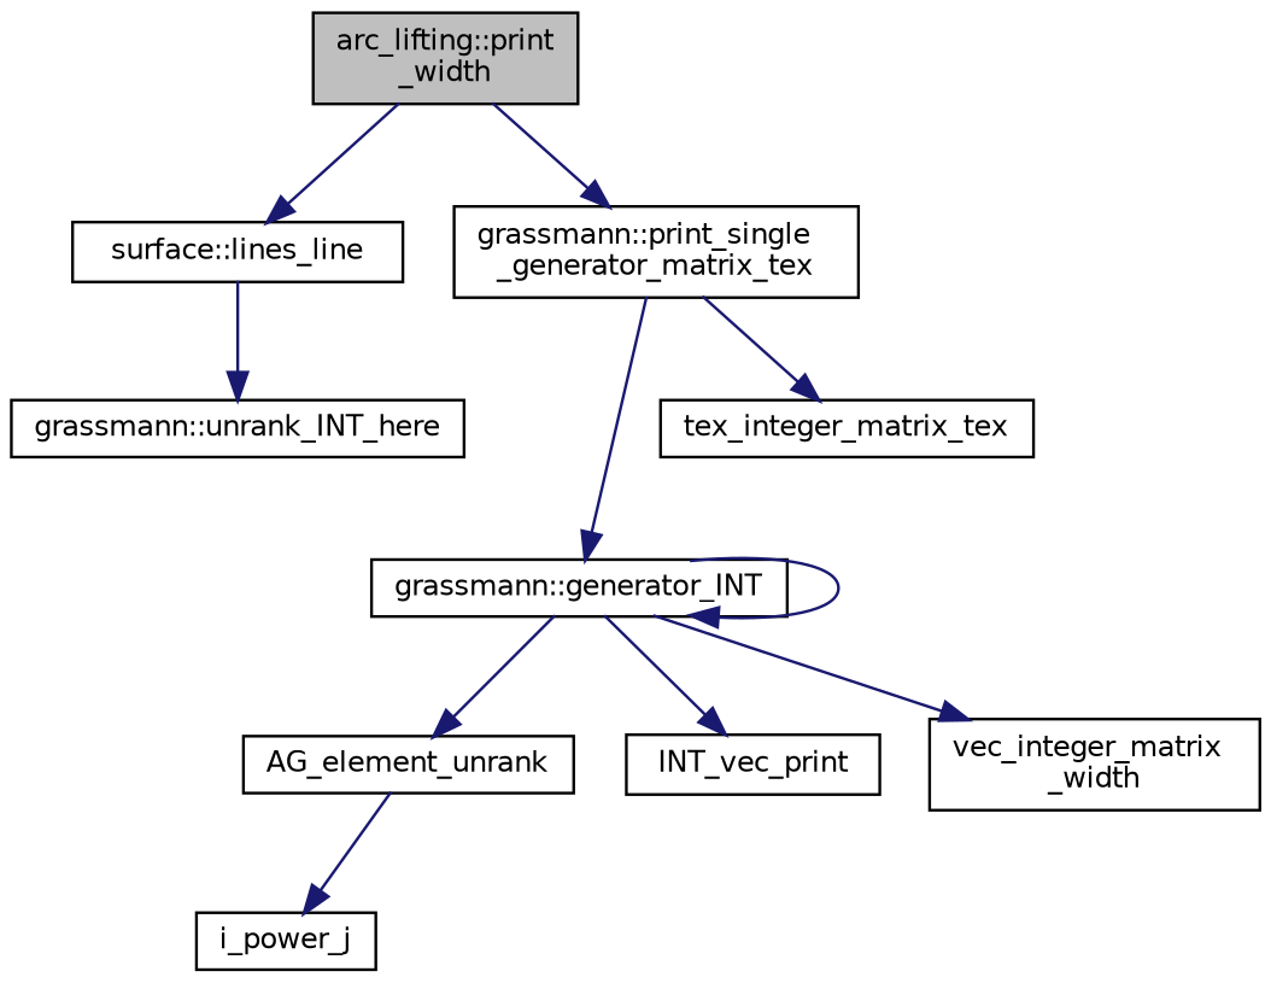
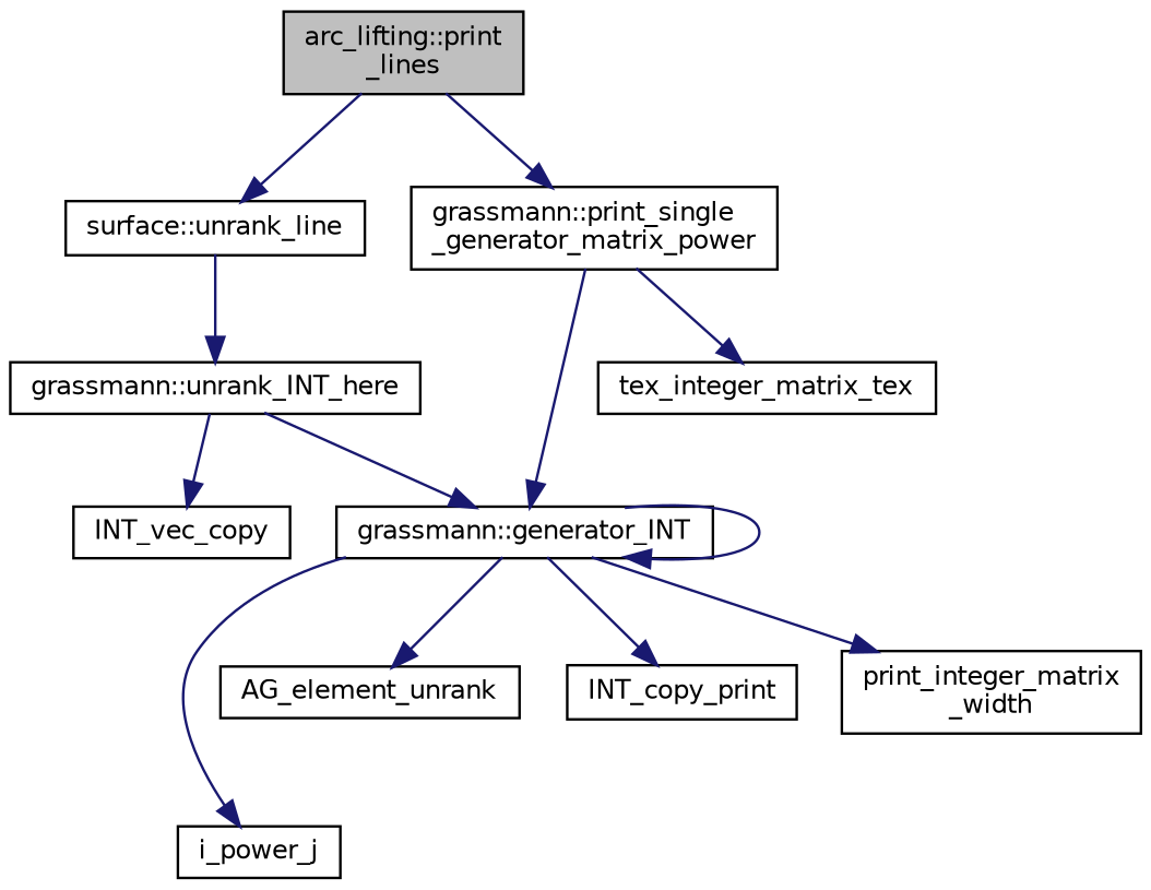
  digraph {
    rankdir=TB
    node [color=black fillcolor=white fontname=Helvetica fontsize=10 shape=record style=filled]
    edge [color=midnightblue fontname=Helvetica fontsize=10 labelfontname=Helvetica labelfontsize=10 style=solid]
-   n1 [fillcolor=grey75 fontcolor=black height=0.2 label="arc_lifting::print\l_width" width=0.4]
-   n2 [height=0.2 label="surface::lines_line" width=0.4]
-   n3 [height=0.2 label="grassmann::print_single\l_generator_matrix_tex" width=0.4]
+   n1 [fillcolor=grey75 fontcolor=black height=0.2 label="arc_lifting::print\l_lines" width=0.4]
+   n2 [height=0.2 label="surface::unrank_line" width=0.4]
+   n3 [height=0.2 label="grassmann::print_single\l_generator_matrix_power" width=0.4]
    n4 [height=0.2 label="grassmann::unrank_INT_here" width=0.4]
    n5 [height=0.2 label="grassmann::generator_INT" width=0.4]
    n6 [height=0.2 label=tex_integer_matrix_tex width=0.4]
+   n7 [height=0.2 label=INT_vec_copy width=0.4]
    n8 [height=0.2 label=i_power_j width=0.4]
    n9 [height=0.2 label=AG_element_unrank width=0.4]
-   n10 [height=0.2 label=INT_vec_print width=0.4]
-   n11 [height=0.2 label="vec_integer_matrix\l_width" width=0.4]
+   n10 [height=0.2 label=INT_copy_print width=0.4]
+   n11 [height=0.2 label="print_integer_matrix\l_width" width=0.4]
    n1 -> n2
    n1 -> n3
    n2 -> n4
    n3 -> n5
    n3 -> n6
+   n4 -> n5
+   n4 -> n7
    n5 -> n5
-   n9 -> n8
+   n5 -> n8
    n5 -> n9
    n5 -> n10
    n5 -> n11
  }
